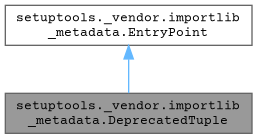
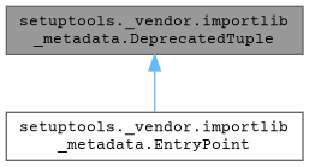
  digraph {
    fontname="Courier Prime"
    node [color=gray40 fontname="Courier Prime" fontsize=10 shape=box style=filled]
    n1 [fillcolor=grey60 fontcolor=black height=0.2 label="setuptools._vendor.importlib\l_metadata.DeprecatedTuple" width=0.4]
    n2 [fillcolor=white height=0.2 label="setuptools._vendor.importlib\l_metadata.EntryPoint" width=0.4]
-   n2 -> n1 [color=steelblue1 dir=back fontname="Courier Prime" fontsize=10 labelfontname=Helvetica labelfontsize=10 style=solid]
+   n1 -> n2 [color=steelblue1 dir=back fontname="Courier Prime" fontsize=10 labelfontname=Helvetica labelfontsize=10 style=solid]
  }
